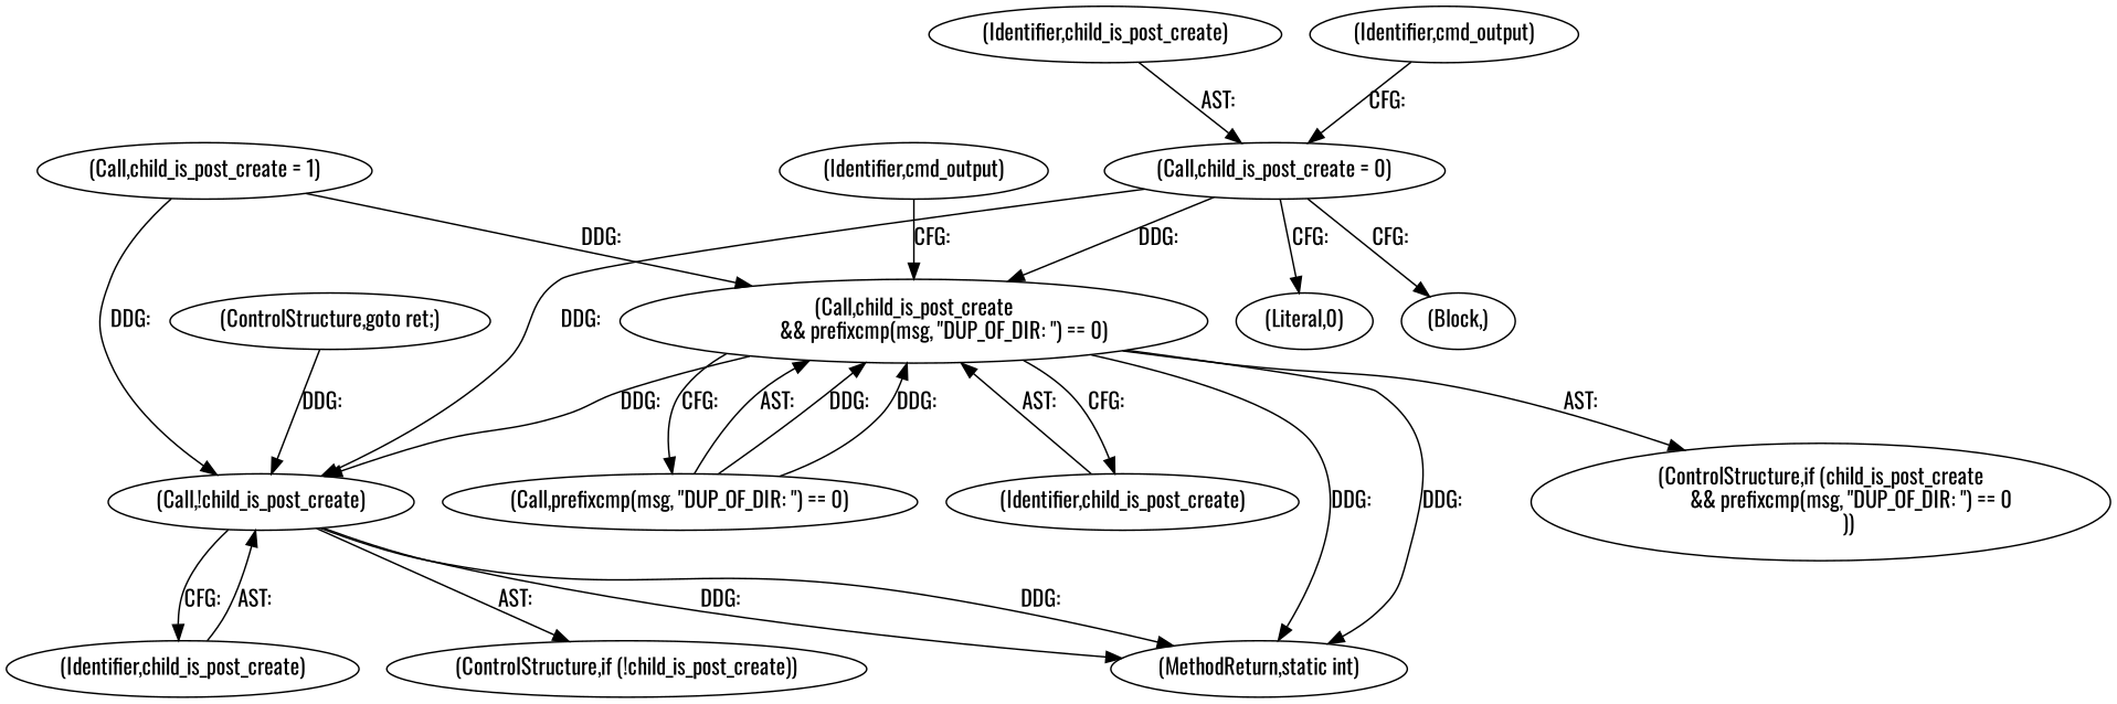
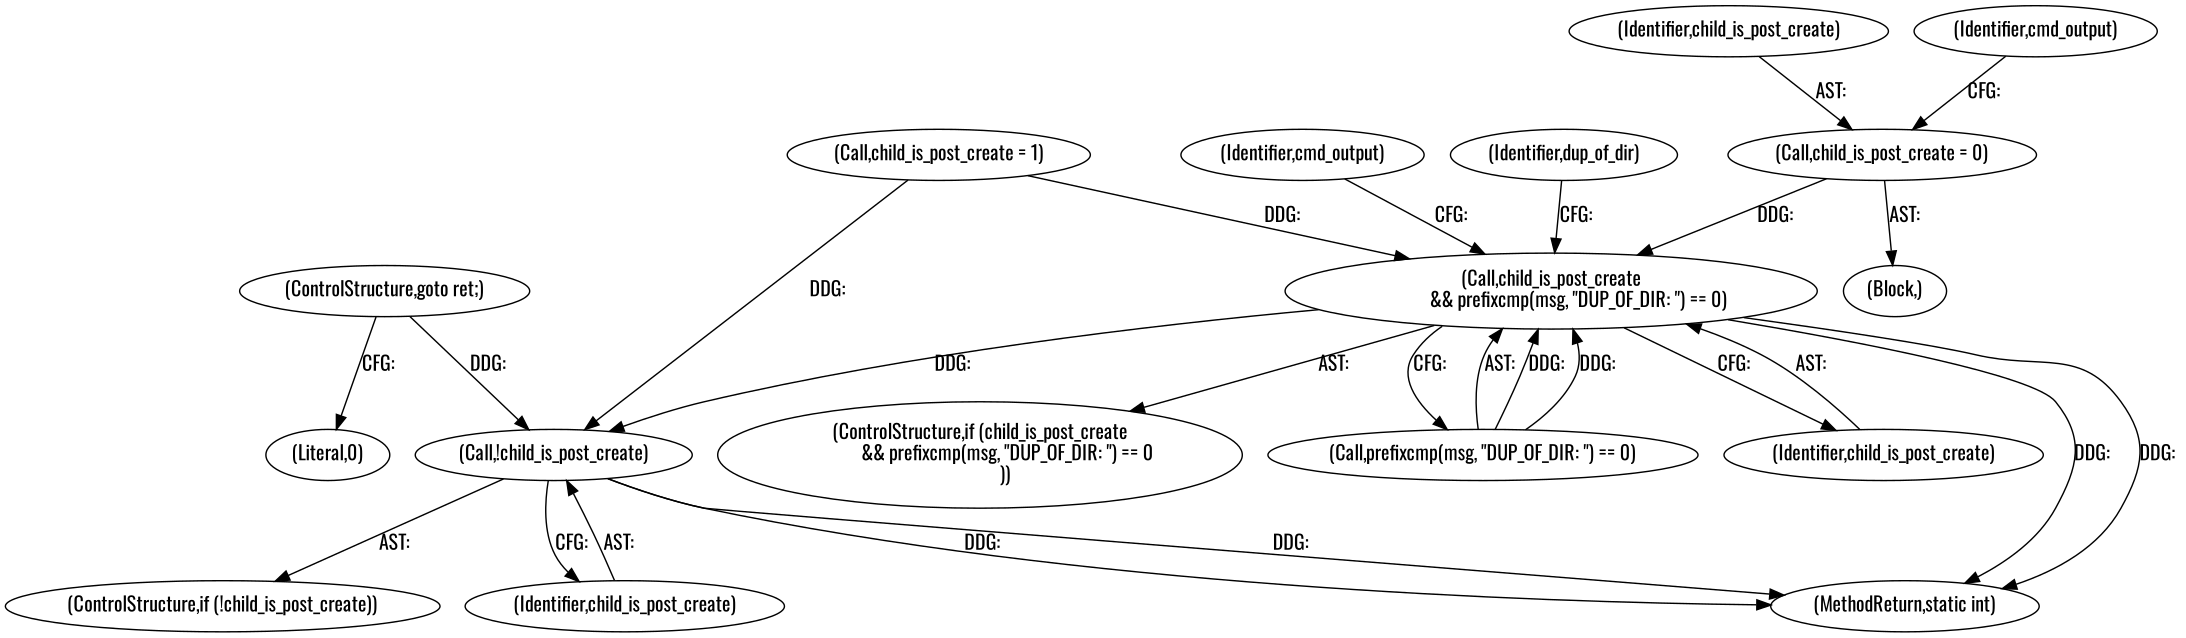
  digraph {
    fontname=Oswald
    node [fontname=Oswald]
    edge [fontname=Oswald]
    n1 [label="(Call,child_is_post_create = 0)"]
    n2 [label="(Call,child_is_post_create\n             && prefixcmp(msg, \"DUP_OF_DIR: \") == 0)"]
    n3 [label="(Call,!child_is_post_create)"]
    n4 [label="(Literal,0)"]
    n5 [label="(Block,)"]
    n6 [label="(MethodReturn,static int)"]
    n7 [label="(ControlStructure,if (child_is_post_create\n             && prefixcmp(msg, \"DUP_OF_DIR: \") == 0\n            ))"]
    n8 [label="(Call,prefixcmp(msg, \"DUP_OF_DIR: \") == 0)"]
    n9 [label="(Identifier,child_is_post_create)"]
    n10 [label="(ControlStructure,if (!child_is_post_create))"]
    n11 [label="(Identifier,child_is_post_create)"]
    n12 [label="(ControlStructure,goto ret;)"]
    n13 [label="(Identifier,child_is_post_create)"]
    n14 [label="(Identifier,cmd_output)"]
    n15 [label="(Call,child_is_post_create = 1)"]
    n16 [label="(Identifier,cmd_output)"]
+   n17 [label="(Identifier,dup_of_dir)"]
    n1 -> n2 [label="DDG: "]
-   n1 -> n3 [label="DDG: "]
-   n1 -> n4 [label="CFG: "]
-   n1 -> n5 [label="CFG: "]
+   n12 -> n4 [label="CFG: "]
+   n1 -> n5 [label="AST: "]
    n2 -> n3 [label="DDG: "]
    n2 -> n6 [label="DDG: "]
    n2 -> n6 [label="DDG: "]
    n2 -> n7 [label="AST: "]
    n2 -> n8 [label="CFG: "]
    n2 -> n9 [label="CFG: "]
    n3 -> n6 [label="DDG: "]
    n3 -> n6 [label="DDG: "]
    n3 -> n10 [label="AST: "]
    n3 -> n11 [label="CFG: "]
    n8 -> n2 [label="AST: "]
    n8 -> n2 [label="DDG: "]
    n8 -> n2 [label="DDG: "]
    n9 -> n2 [label="AST: "]
    n11 -> n3 [label="AST: "]
    n12 -> n3 [label="DDG: "]
    n13 -> n1 [label="AST: "]
    n14 -> n2 [label="CFG: "]
    n15 -> n2 [label="DDG: "]
    n15 -> n3 [label="DDG: "]
    n16 -> n1 [label="CFG: "]
+   n17 -> n2 [label="CFG: "]
  }
